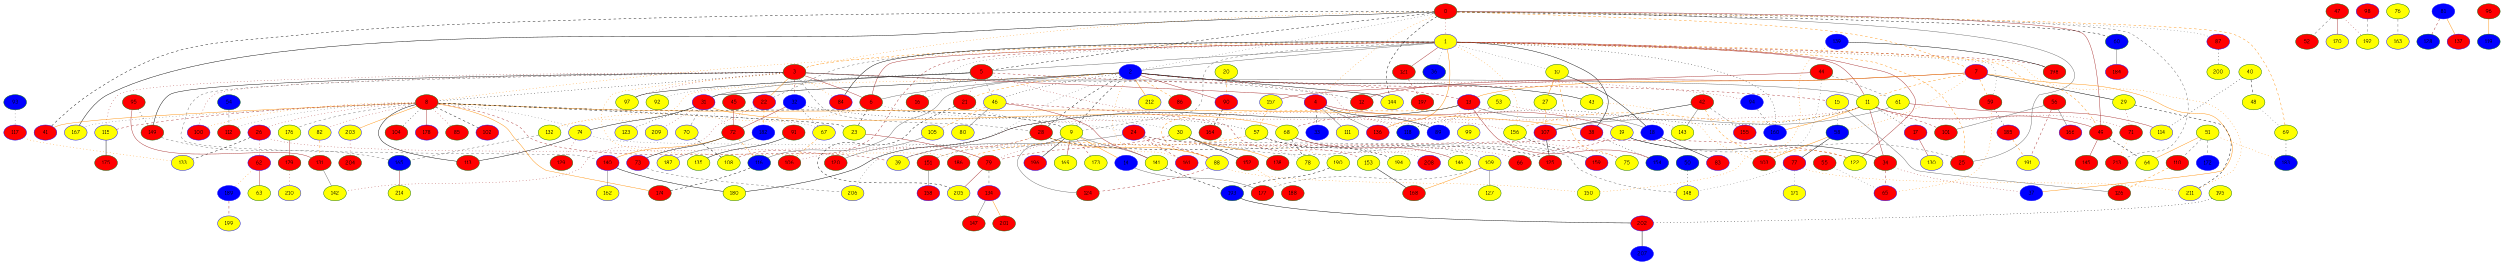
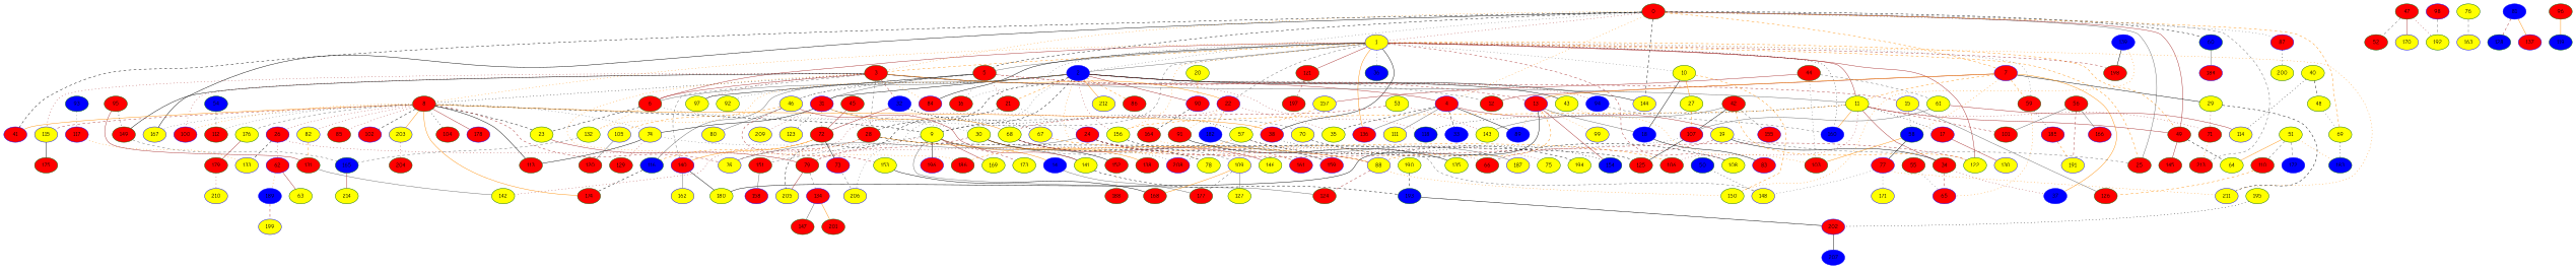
  graph {
    fontname="Comic Neue"
    node [color=darkgreen fillcolor=red fontname="Comic Neue" style=filled]
    edge [color=gray40 fontname="Comic Neue" style=solid]
    1 [color=blue fillcolor=yellow]
    0
    2 [color=blue fillcolor=blue]
    3
    4 [color=blue]
    5
    7 [color=blue]
    25
    41 [color=blue]
    49
    60 [fillcolor=blue]
    69 [fillcolor=yellow]
    87 [color=blue]
    144 [color=blue fillcolor=yellow]
    167 [color=blue fillcolor=yellow]
    213
    6
    8
    9 [fillcolor=yellow]
    10 [fillcolor=yellow]
    11 [fillcolor=yellow]
    16
    22 [color=blue]
    36 [fillcolor=blue]
    38 [color=blue]
    59
    84 [color=blue]
    108 [fillcolor=yellow]
    121
    122 [fillcolor=yellow]
    136 [color=blue]
    156 [fillcolor=yellow]
    160 [color=blue fillcolor=blue]
    198
    211 [color=blue fillcolor=yellow]
    15 [color=blue fillcolor=yellow]
    21
    28
    31 [color=blue]
    43 [fillcolor=yellow]
    46 [color=blue fillcolor=yellow]
    86
    90 [color=blue]
    94 [color=blue fillcolor=blue]
    116 [fillcolor=blue]
    132 [fillcolor=yellow]
    161 [color=blue]
    206 [color=blue fillcolor=yellow]
    212 [color=blue fillcolor=yellow]
    12
    32 [color=blue fillcolor=blue]
    97 [fillcolor=yellow]
    100 [color=blue]
    115 [color=blue fillcolor=yellow]
    140 [color=blue]
    149
    186
    19 [color=blue fillcolor=yellow]
    33 [color=blue fillcolor=blue]
+   35 [fillcolor=yellow]
    89 [color=blue fillcolor=blue]
    111 [color=blue fillcolor=yellow]
    13 [color=blue]
    92 [fillcolor=yellow]
    118 [fillcolor=blue]
    29 [fillcolor=yellow]
    37 [color=blue fillcolor=blue]
    58 [fillcolor=blue]
    64 [fillcolor=yellow]
    145
    184 [color=blue]
    183 [fillcolor=blue]
    200 [fillcolor=yellow]
    23 [fillcolor=yellow]
    30 [fillcolor=yellow]
    26 [color=blue]
    39 [color=blue fillcolor=yellow]
    67 [color=blue fillcolor=yellow]
    74 [color=blue fillcolor=yellow]
    82 [color=blue fillcolor=yellow]
    85
    102 [color=blue]
    104
    112
    113
    174
    176 [fillcolor=yellow]
    178 [color=blue]
    203 [color=blue fillcolor=yellow]
    14 [color=blue fillcolor=blue]
    79
    124
    151
    169 [fillcolor=yellow]
    173 [fillcolor=yellow]
    196 [color=blue]
    141 [fillcolor=yellow]
    18 [color=blue fillcolor=blue]
    27 [fillcolor=yellow]
    75 [fillcolor=yellow]
    17 [color=blue]
    34
    71
    101
    106
    91
    142 [fillcolor=yellow]
    182 [color=blue fillcolor=blue]
    154 [fillcolor=blue]
    65 [color=blue]
    185 [color=blue]
    197
    159 [color=blue]
    126
    24 [color=blue]
    205 [color=blue fillcolor=yellow]
    88 [color=blue fillcolor=yellow]
    125
    68 [fillcolor=yellow]
    70 [color=blue fillcolor=yellow]
    72
    123 [color=blue fillcolor=yellow]
    209 [color=blue fillcolor=yellow]
    103
    80 [color=blue fillcolor=yellow]
    105 [color=blue fillcolor=yellow]
    153 [fillcolor=yellow]
    164
    165 [fillcolor=blue]
    57 [fillcolor=yellow]
    175
    180 [fillcolor=yellow]
    162 [color=blue fillcolor=yellow]
    66
    99 [color=blue fillcolor=yellow]
    78 [fillcolor=yellow]
    138
    152
    77 [color=blue]
    62 [color=blue]
    133 [color=blue fillcolor=yellow]
    129
    208 [color=blue]
    131
    179
    204
    177
    134 [color=blue]
    158 [color=blue]
    83 [color=blue]
    107 [color=blue]
    130 [color=blue fillcolor=yellow]
    150 [fillcolor=yellow]
    20 [fillcolor=yellow]
    148 [color=blue fillcolor=yellow]
    135 [fillcolor=yellow]
    187 [color=blue fillcolor=yellow]
    63 [fillcolor=yellow]
    189 [color=blue fillcolor=blue]
    188
    109 [color=blue fillcolor=yellow]
    146 [fillcolor=yellow]
    73 [color=blue]
    194 [fillcolor=yellow]
    40 [fillcolor=yellow]
    48 [fillcolor=yellow]
    114 [color=blue fillcolor=yellow]
    42
    143 [fillcolor=yellow]
    155 [color=blue]
    44
    61 [fillcolor=yellow]
    157 [color=blue fillcolor=yellow]
    45
    120
    193 [fillcolor=blue]
    168
    47
    52
    170 [color=blue fillcolor=yellow]
    192 [fillcolor=yellow]
    50 [fillcolor=blue]
    51 [fillcolor=yellow]
    110
    172 [color=blue fillcolor=blue]
    53 [fillcolor=yellow]
    54 [fillcolor=blue]
    55
    56
    166 [color=blue]
    191 [color=blue fillcolor=yellow]
    171 [color=blue fillcolor=yellow]
    199 [color=blue fillcolor=yellow]
    127 [fillcolor=yellow]
    76 [fillcolor=yellow]
    163 [color=blue fillcolor=yellow]
    147
    201
    81 [color=blue fillcolor=blue]
    128 [fillcolor=blue]
    137 [color=blue]
    190 [fillcolor=yellow]
    93 [fillcolor=blue]
    117 [color=blue]
    95
    119 [fillcolor=blue]
    96
    98 [color=blue]
    214 [fillcolor=yellow]
    139 [color=blue fillcolor=blue]
    202 [color=blue]
    210 [color=blue fillcolor=yellow]
    207 [color=blue fillcolor=blue]
    195 [fillcolor=yellow]
    1 -- 2
    1 -- 3 [color=darkorange style=dashed]
    1 -- 5
    1 -- 25 [color=darkorange style=dashed]
    1 -- 49 [color=darkorange style=dashed]
    1 -- 6 [color=brown]
    1 -- 8 [color=darkorange style=dotted]
    1 -- 9 [style=dashed]
    1 -- 10 [style=dotted]
    1 -- 11 [color=brown]
    1 -- 16 [style=dotted]
    1 -- 22 [style=dashed]
    1 -- 36 [style=dotted]
    1 -- 38 [color=black]
    1 -- 59 [style=dotted]
    1 -- 84 [color=black]
    1 -- 108 [color=brown style=dashed]
    1 -- 121 [color=brown]
    1 -- 122 [color=brown]
    1 -- 136 [color=darkorange]
    1 -- 156 [color=darkorange style=dotted]
    1 -- 160 [color=black style=dotted]
    1 -- 198 [color=brown style=dashed]
    1 -- 211 [color=darkorange style=dotted]
    0 -- 1 [color=brown style=dotted]
    0 -- 2 [style=dotted]
    0 -- 3 [color=darkorange style=dotted]
    0 -- 4 [color=darkorange style=dotted]
    0 -- 5 [color=black style=dashed]
    0 -- 7 [color=darkorange style=dashed]
    0 -- 25
    0 -- 41 [color=black style=dashed]
    0 -- 49 [color=brown]
    0 -- 60 [color=black style=dashed]
    0 -- 69 [color=darkorange style=dashed]
    0 -- 87 [style=dotted]
    0 -- 144 [color=black style=dashed]
    0 -- 167 [color=black]
    0 -- 213 [style=dashed]
    2 -- 144 [color=black]
    2 -- 6
    2 -- 9 [color=black style=dashed]
    2 -- 156 [color=brown style=dotted]
    2 -- 15 [color=brown style=dashed]
    2 -- 21 [color=darkorange style=dashed]
    2 -- 28 [color=black style=dashed]
    2 -- 31 [color=black]
    2 -- 43 [color=black]
    2 -- 46 [color=black style=dotted]
    2 -- 86 [color=darkorange style=dashed]
    2 -- 90 [color=brown]
    2 -- 94 [color=brown style=dotted]
    2 -- 116
    2 -- 132 [color=darkorange style=dotted]
    2 -- 161 [color=darkorange style=dotted]
    2 -- 206 [style=dotted]
    2 -- 212 [color=darkorange]
    3 -- 4 [color=brown]
    3 -- 6 [color=brown]
    3 -- 8 [color=black style=dotted]
    3 -- 11
    3 -- 22 [color=darkorange]
    3 -- 84 [color=darkorange style=dotted]
    3 -- 28 [style=dashed]
    3 -- 12 [style=dashed]
    3 -- 32 [color=brown style=dashed]
    3 -- 97 [color=brown style=dotted]
    3 -- 100 [color=brown style=dotted]
    3 -- 115 [color=brown style=dotted]
    3 -- 140 [style=dashed]
    3 -- 149 [color=black]
    3 -- 186 [color=darkorange style=dotted]
    4 -- 136
    4 -- 19 [color=brown]
    4 -- 33 [color=black style=dashed]
+   4 -- 35 [color=black style=dashed]
    4 -- 89 [color=black]
    4 -- 111
    5 -- 16 [style=dotted]
    5 -- 21 [color=brown style=dotted]
    5 -- 31
    5 -- 46 [style=dashed]
    5 -- 97 [color=black]
    5 -- 13 [color=brown style=dashed]
    5 -- 92 [style=dotted]
    5 -- 118 [color=brown style=dotted]
    7 -- 11 [color=darkorange style=dashed]
    7 -- 59 [color=darkorange style=dashed]
    7 -- 12 [color=brown]
    7 -- 13 [color=darkorange]
    7 -- 29 [color=black]
    7 -- 37 [color=darkorange]
    7 -- 58 [color=darkorange style=dotted]
    49 -- 64 [color=black style=dashed]
    49 -- 145 [color=brown]
    60 -- 184
    69 -- 183 [color=black style=dotted]
    87 -- 200 [color=black style=dotted]
    6 -- 132 [color=darkorange style=dotted]
    6 -- 23 [color=black style=dashed]
    6 -- 30 [style=dotted]
    8 -- 41 [color=darkorange]
    8 -- 167 [style=dotted]
    8 -- 9 [color=black style=dashed]
    8 -- 38 [color=darkorange]
    8 -- 100 [color=darkorange style=dotted]
    8 -- 115 [color=brown style=dashed]
    8 -- 23 [color=black style=dashed]
    8 -- 26 [color=brown style=dotted]
    8 -- 39 [color=brown style=dashed]
    8 -- 67 [style=dotted]
    8 -- 74 [style=dotted]
    8 -- 82 [color=brown style=dotted]
    8 -- 85 [color=brown style=dotted]
    8 -- 102 [color=black style=dashed]
    8 -- 104 [color=black style=dotted]
    8 -- 112 [style=dotted]
    8 -- 113 [color=black]
    8 -- 174 [color=darkorange]
    8 -- 176 [style=dashed]
    8 -- 178 [color=brown]
    8 -- 203 [color=darkorange]
    9 -- 14 [color=darkorange]
    9 -- 79 [color=brown style=dotted]
    9 -- 124
    9 -- 151 [style=dashed]
    9 -- 169 [color=brown]
    9 -- 173 [color=brown style=dashed]
    9 -- 196 [color=black]
    9 -- 141
    10 -- 18 [color=black]
    10 -- 27 [color=darkorange]
-   10 -- 75 [color=darkorange style=dashed]
+   10 -- 150 [color=darkorange style=dashed]
    11 -- 49 [color=brown]
    11 -- 156 [color=darkorange style=dashed]
    11 -- 160 [color=darkorange]
    11 -- 118 [color=black style=dotted]
    11 -- 17 [color=black style=dotted]
    11 -- 34 [color=brown]
    11 -- 71 [color=brown style=dotted]
    11 -- 101 [color=brown style=dashed]
    11 -- 106 [color=brown style=dotted]
+   22 -- 35 [color=brown style=dotted]
    22 -- 91 [color=darkorange style=dotted]
    22 -- 142 [color=brown style=dotted]
    22 -- 182 [color=darkorange style=dashed]
    38 -- 154 [color=black style=dotted]
    59 -- 65 [color=darkorange style=dotted]
    59 -- 185 [color=black style=dotted]
    121 -- 197 [color=brown style=dashed]
    156 -- 159 [color=black style=dashed]
    15 -- 58 [style=dotted]
    15 -- 126
    21 -- 24 [style=dotted]
    21 -- 205 [color=black style=dashed]
    28 -- 39 [color=brown style=dashed]
    28 -- 151 [color=darkorange style=dotted]
    28 -- 88 [color=darkorange]
    28 -- 125 [color=black style=dashed]
    31 -- 74 [color=black]
    31 -- 68 [color=darkorange]
    31 -- 70 [style=dashed]
    31 -- 72 [style=dotted]
    31 -- 123 [color=black style=dotted]
    31 -- 209 [color=brown style=dotted]
    43 -- 103 [color=darkorange style=dotted]
    46 -- 141 [color=brown]
    46 -- 80
    46 -- 105 [color=darkorange style=dashed]
    46 -- 153 [color=brown style=dashed]
    90 -- 164 [color=black style=dashed]
    94 -- 160 [style=dashed]
    116 -- 174 [color=black style=dashed]
    132 -- 165 [style=dashed]
    32 -- 67 [color=black style=dotted]
    32 -- 72 [color=brown]
    32 -- 57 [color=black style=dotted]
    115 -- 175 [color=black]
    140 -- 180 [color=black]
    140 -- 162
    149 -- 165 [style=dashed]
    19 -- 25 [style=dashed]
    19 -- 34 [color=black]
    19 -- 66 [color=brown style=dashed]
    13 -- 89 [color=darkorange style=dotted]
    13 -- 18
    13 -- 154 [color=brown]
    13 -- 88 [color=darkorange style=dashed]
    13 -- 180 [color=black]
    13 -- 99 [color=darkorange style=dotted]
    29 -- 211 [color=black style=dashed]
    29 -- 71 [color=brown style=dotted]
    58 -- 103 [color=darkorange]
    58 -- 77 [color=black]
    23 -- 79 [color=brown]
    30 -- 79 [color=brown style=dashed]
    30 -- 159 [style=dashed]
-   30 -- 78 [style=dotted]
+   30 -- 78 [color=darkorange style=dotted]
    30 -- 138 [color=darkorange]
    30 -- 152 [color=black]
    26 -- 66 [color=brown style=dotted]
    26 -- 62 [color=brown style=dotted]
    26 -- 133 [color=black style=dashed]
    67 -- 106 [color=darkorange style=dashed]
    74 -- 113 [color=black]
    74 -- 129 [color=brown style=dotted]
    74 -- 208 [style=dotted]
    82 -- 131 [color=darkorange style=dashed]
    176 -- 179 [color=brown]
    203 -- 204 [color=brown style=dotted]
    14 -- 177
    79 -- 205 [color=brown]
    79 -- 134 [style=dashed]
    151 -- 158
    141 -- 193 [color=black style=dashed]
    18 -- 83 [color=black]
    27 -- 107 [color=darkorange style=dashed]
    17 -- 130 [color=brown]
    34 -- 37 [color=brown style=dotted]
    34 -- 65 [color=brown style=dashed]
    71 -- 213 [color=darkorange style=dotted]
    91 -- 135 [color=black]
    182 -- 187
    185 -- 191 [color=darkorange style=dashed]
    24 -- 122 [color=brown style=dashed]
    24 -- 161 [color=brown style=dashed]
    24 -- 39
    24 -- 88 [color=brown style=dashed]
    24 -- 148 [style=dashed]
    88 -- 124 [color=brown style=dashed]
    88 -- 150 [color=darkorange style=dotted]
    68 -- 78 [color=black style=dashed]
    68 -- 109 [style=dashed]
    68 -- 146 [color=brown]
    70 -- 108 [color=black style=dashed]
    72 -- 116 [color=darkorange style=dashed]
    72 -- 140 [color=darkorange]
    72 -- 73 [color=black]
    105 -- 120
    153 -- 168 [color=black]
    164 -- 190 [color=darkorange style=dotted]
    165 -- 214 [color=brown]
    57 -- 186 [color=darkorange style=dashed]
    57 -- 75 [color=brown style=dotted]
    57 -- 194 [color=black style=dashed]
    152 -- 188 [color=darkorange style=dotted]
    77 -- 211 [color=darkorange style=dotted]
    77 -- 148 [style=dotted]
    77 -- 171 [style=dotted]
    62 -- 63 [color=brown]
    62 -- 189 [color=darkorange style=dotted]
    131 -- 142
    179 -- 210 [color=brown style=dotted]
    134 -- 147
    134 -- 201 [color=darkorange]
    107 -- 125 [color=black]
    107 -- 208 [style=dotted]
    20 -- 90 [color=darkorange style=dashed]
    189 -- 199 [color=brown style=dashed]
    109 -- 177 [style=dashed]
    109 -- 168 [color=darkorange]
    109 -- 127
    73 -- 206 [style=dashed]
    40 -- 48 [color=black style=dashed]
    40 -- 114 [color=black style=dotted]
    48 -- 69 [style=dotted]
    42 -- 122 [color=darkorange style=dashed]
    42 -- 107 [color=black]
    42 -- 143
    42 -- 155 [style=dashed]
    44 -- 103 [style=dotted]
    44 -- 61 [style=dashed]
    44 -- 157 [color=brown]
    61 -- 107
    61 -- 114 [color=brown]
    157 -- 57 [color=darkorange style=dashed]
    45 -- 72 [color=brown]
    193 -- 202 [color=black]
    47 -- 52 [style=dashed]
    47 -- 170 [color=brown]
    47 -- 192 [color=brown style=dotted]
    50 -- 148 [color=black style=dotted]
    51 -- 64 [color=darkorange]
    51 -- 183 [color=darkorange style=dotted]
    51 -- 110 [style=dashed]
    51 -- 172 [style=dashed]
    110 -- 126 [color=darkorange style=dashed]
    53 -- 68 [color=brown style=dashed]
    53 -- 143 [color=brown style=dotted]
    54 -- 112 [style=dashed]
    55 -- 65 [style=dotted]
    56 -- 101
    56 -- 166
    56 -- 191 [color=brown style=dashed]
    76 -- 163 [style=dashed]
    81 -- 128 [color=brown style=dashed]
    81 -- 137 [color=darkorange]
    190 -- 193 [color=black style=dashed]
    93 -- 117 [style=dotted]
    117 -- 133 [color=darkorange style=dotted]
    95 -- 149 [color=black style=dotted]
    95 -- 131 [color=brown]
    96 -- 119 [color=darkorange]
    98 -- 192 [style=dashed]
    139 -- 198 [color=black]
    139 -- 150 [color=darkorange style=dotted]
    202 -- 207 [color=black]
    195 -- 202 [color=black style=dotted]
  }
